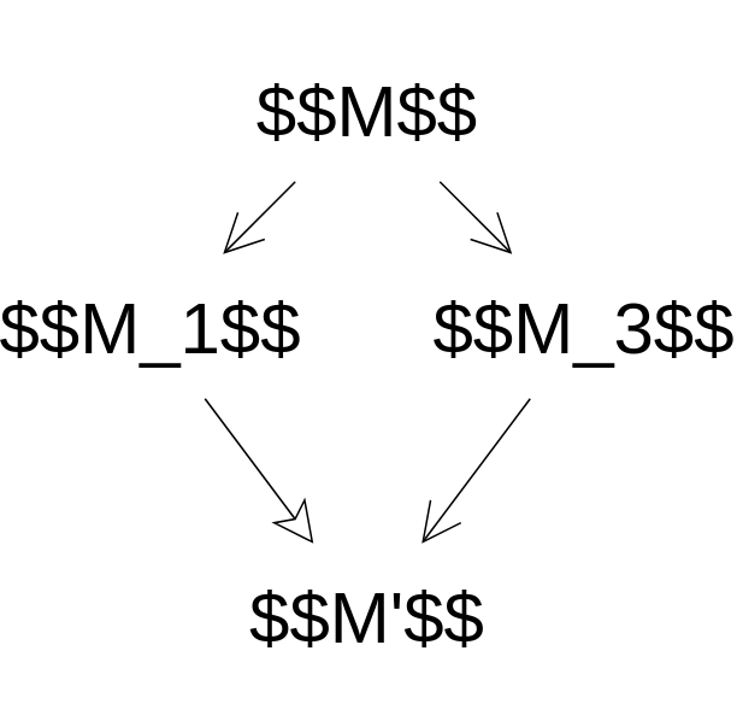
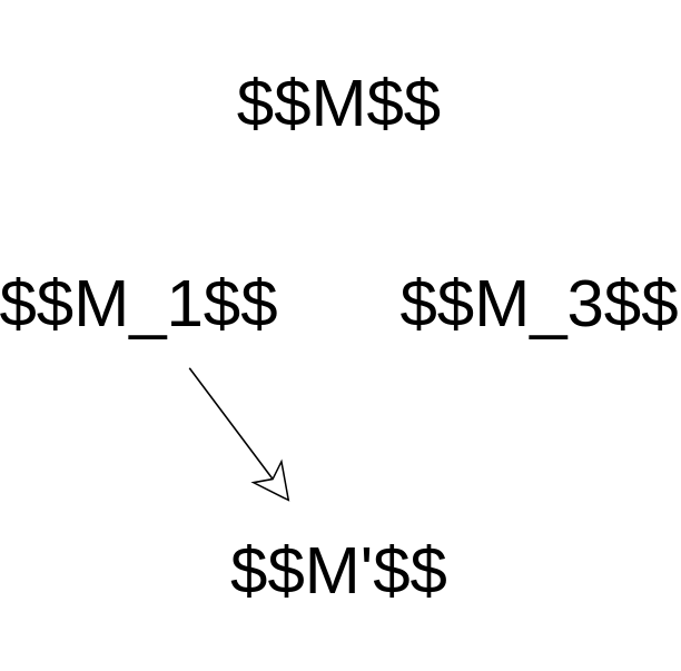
  <mxCell id="0" />
  <mxCell id="1" parent="0" />
- <mxCell id="2" style="edgeStyle=none;html=1;fontSize=40;endArrow=open;endFill=0;endSize=20;" edge="1" parent="1" source="4" target="6"><mxGeometry relative="1" as="geometry" /></mxCell>
- <mxCell id="3" style="edgeStyle=none;html=1;fontSize=40;endArrow=open;endFill=0;endSize=20;" edge="1" parent="1" source="4" target="8"><mxGeometry relative="1" as="geometry" /></mxCell>
  <mxCell id="4" value="$$M$$" style="text;html=1;strokeColor=none;fillColor=none;align=center;verticalAlign=middle;whiteSpace=wrap;rounded=0;fontSize=40;" vertex="1" parent="1"><mxGeometry x="140" y="20" width="80" height="80" as="geometry" /></mxCell>
  <mxCell id="5" style="edgeStyle=none;html=1;fontSize=40;endArrow=classic;endFill=0;endSize=20;" edge="1" parent="1" source="6" target="9"><mxGeometry relative="1" as="geometry" /></mxCell>
  <mxCell id="6" value="$$M_1$$" style="text;html=1;strokeColor=none;fillColor=none;align=center;verticalAlign=middle;whiteSpace=wrap;rounded=0;fontSize=40;" vertex="1" parent="1"><mxGeometry x="20" y="140" width="80" height="80" as="geometry" /></mxCell>
- <mxCell id="7" style="edgeStyle=none;html=1;fontSize=40;endArrow=open;endFill=0;endSize=20;" edge="1" parent="1" source="8" target="9"><mxGeometry relative="1" as="geometry" /></mxCell>
  <mxCell id="8" value="$$M_3$$" style="text;html=1;strokeColor=none;fillColor=none;align=center;verticalAlign=middle;whiteSpace=wrap;rounded=0;fontSize=40;" vertex="1" parent="1"><mxGeometry x="260" y="140" width="80" height="80" as="geometry" /></mxCell>
  <mxCell id="9" value="$$M'$$" style="text;html=1;strokeColor=none;fillColor=none;align=center;verticalAlign=middle;whiteSpace=wrap;rounded=0;fontSize=40;" vertex="1" parent="1"><mxGeometry x="140" y="300" width="80" height="80" as="geometry" /></mxCell>
